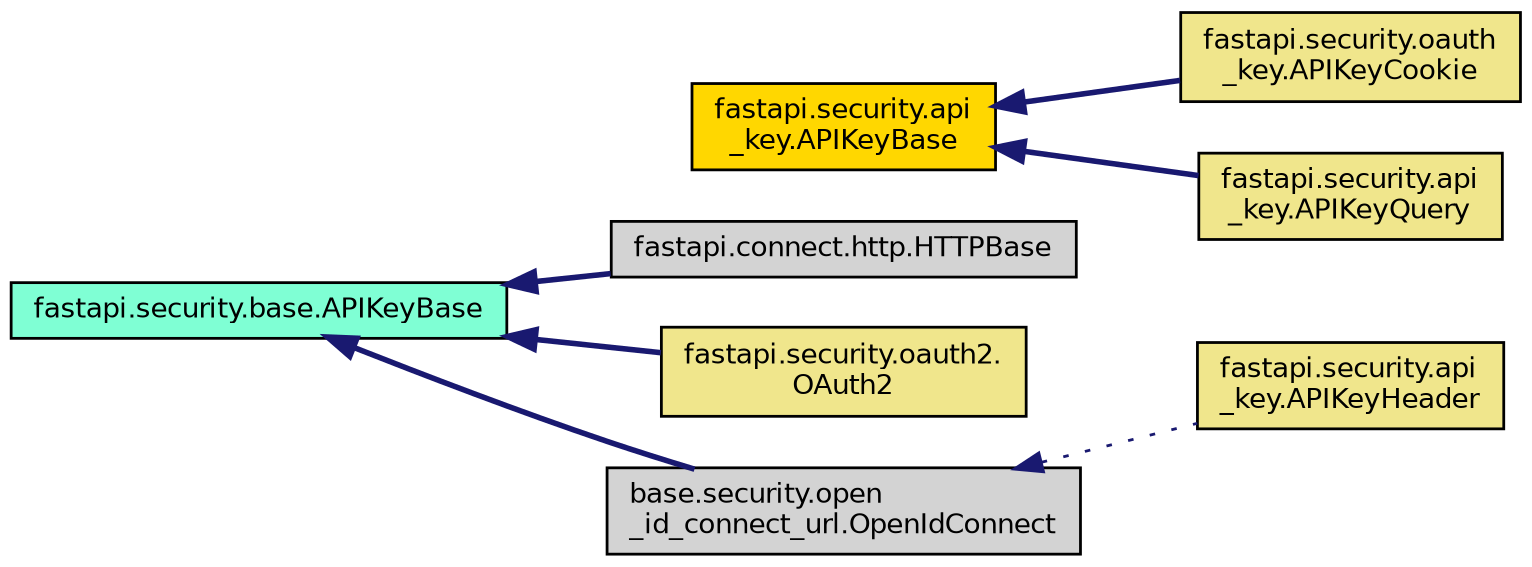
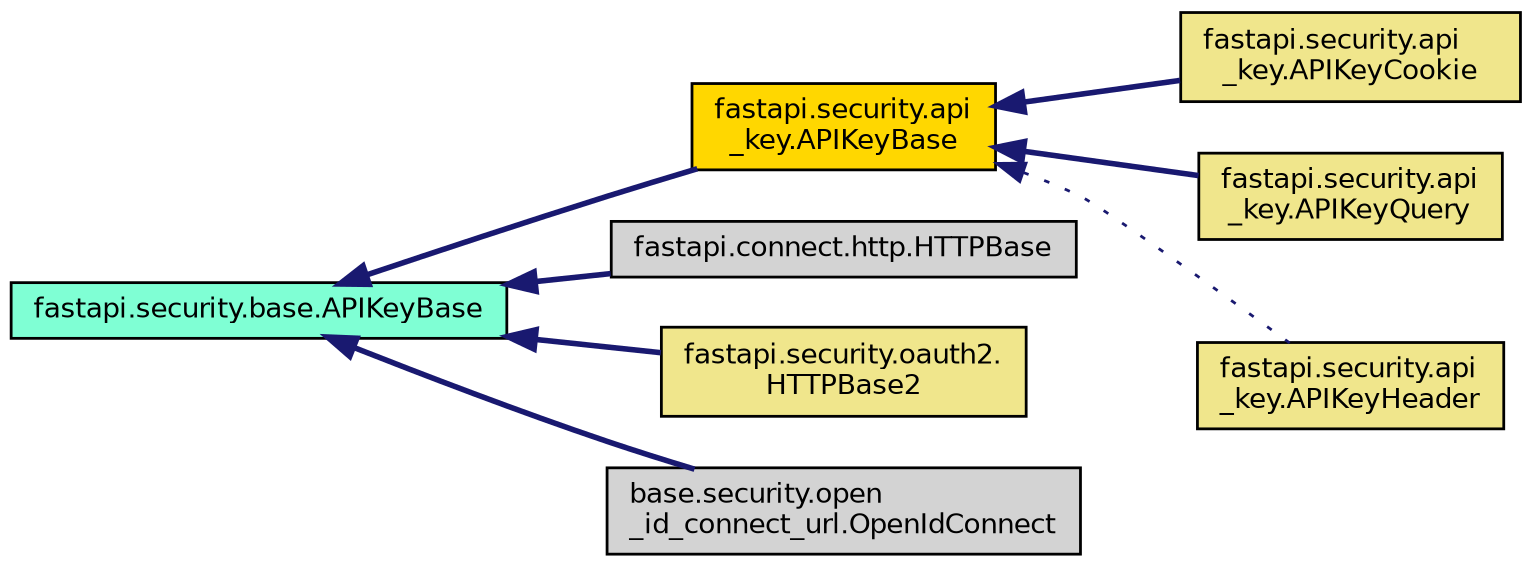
  digraph {
    rankdir=LR
    node [color=black fillcolor=khaki fontname=Helvetica fontsize=10 shape=record style=filled]
    edge [color=midnightblue dir=back fontname=Helvetica fontsize=10 labelfontname=Helvetica labelfontsize=10 style=bold]
    n1 [fillcolor=aquamarine height=0.2 label="fastapi.security.base.APIKeyBase" width=0.4]
    n2 [fillcolor=gold height=0.2 label="fastapi.security.api\l_key.APIKeyBase" width=0.4]
    n3 [fillcolor=lightgrey height=0.2 label="fastapi.connect.http.HTTPBase" width=0.4]
-   n4 [height=0.2 label="fastapi.security.oauth2.\lOAuth2" width=0.4]
+   n4 [height=0.2 label="fastapi.security.oauth2.\lHTTPBase2" width=0.4]
    n5 [fillcolor=lightgrey height=0.2 label="base.security.open\l_id_connect_url.OpenIdConnect" width=0.4]
-   n6 [height=0.2 label="fastapi.security.oauth\l_key.APIKeyCookie" width=0.4]
+   n6 [height=0.2 label="fastapi.security.api\l_key.APIKeyCookie" width=0.4]
    n7 [height=0.2 label="fastapi.security.api\l_key.APIKeyHeader" width=0.4]
    n8 [height=0.2 label="fastapi.security.api\l_key.APIKeyQuery" width=0.4]
+   n1 -> n2
    n1 -> n3
    n1 -> n4
    n1 -> n5
    n2 -> n6
-   n5 -> n7 [style=dotted]
+   n2 -> n7 [style=dotted]
    n2 -> n8
  }
